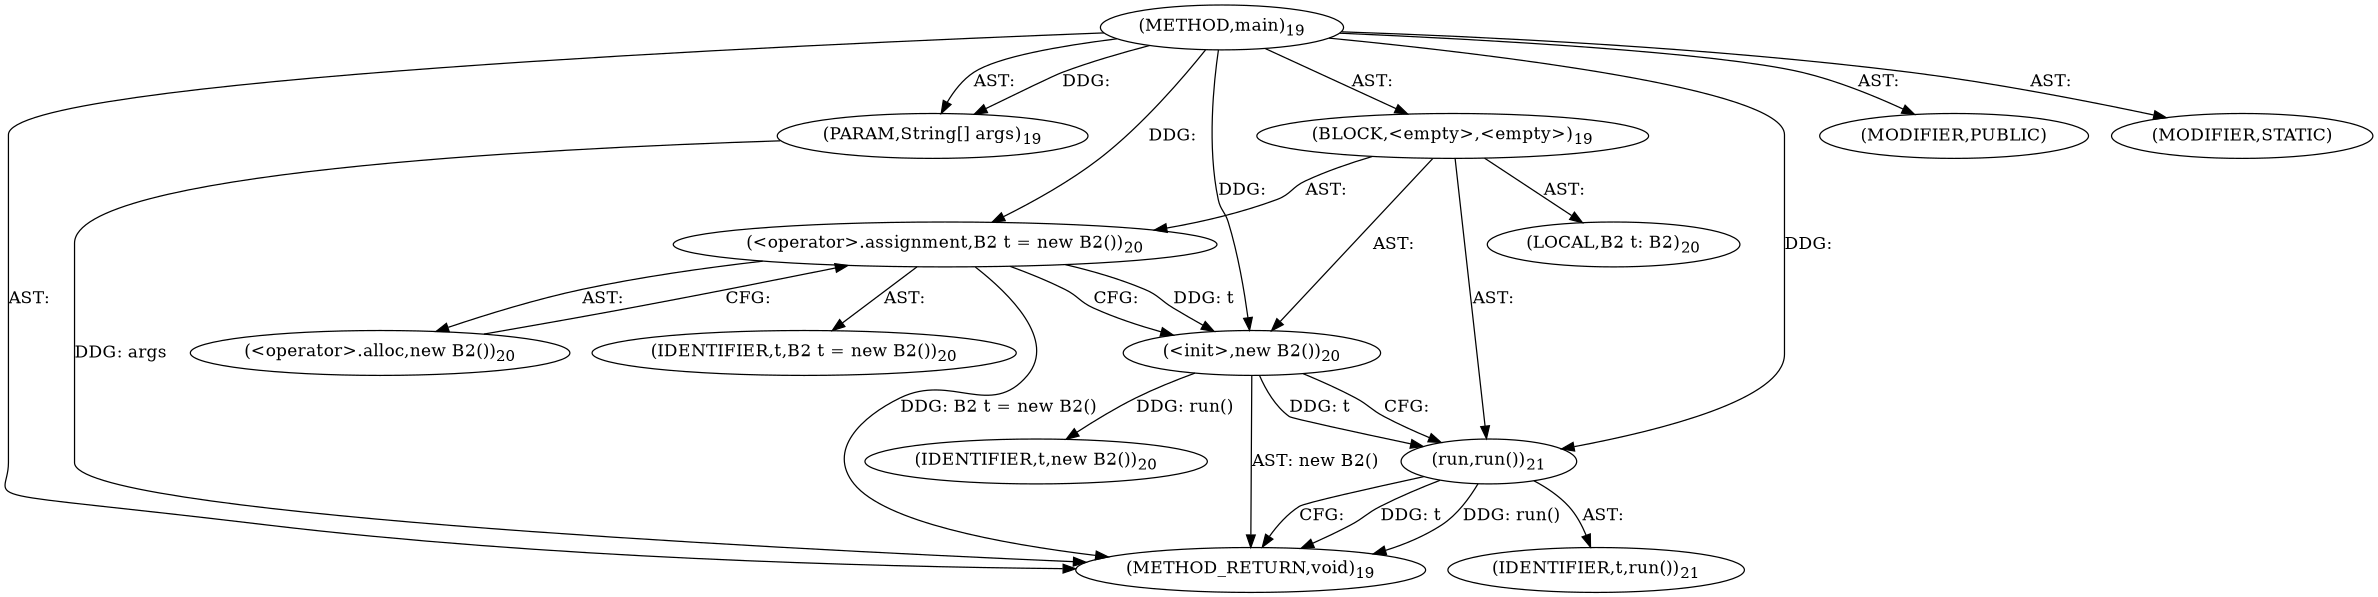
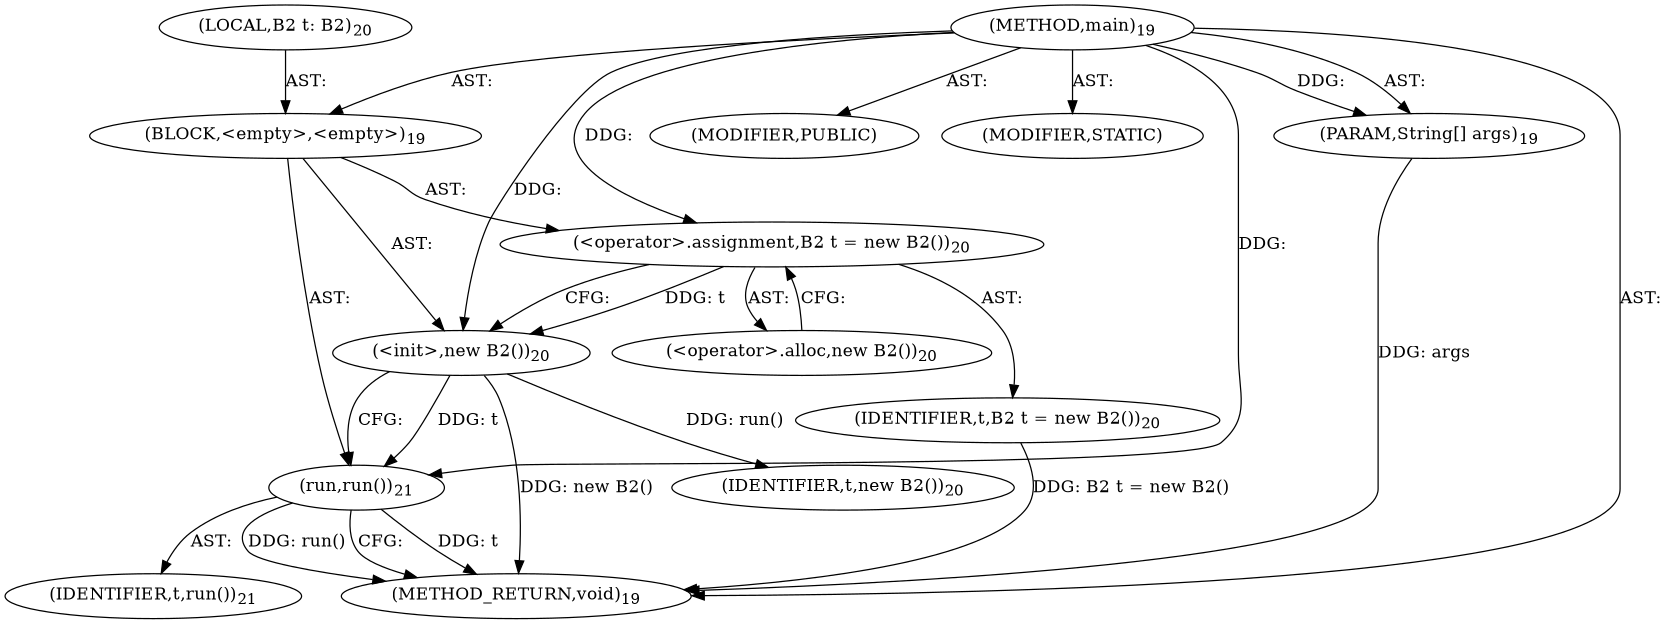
  digraph {
    n1 [label=<(METHOD,main)<SUB>19</SUB>>]
    n2 [label=<(PARAM,String[] args)<SUB>19</SUB>>]
    n3 [label=<(BLOCK,&lt;empty&gt;,&lt;empty&gt;)<SUB>19</SUB>>]
    n4 [label=<(&lt;operator&gt;.assignment,B2 t = new B2())<SUB>20</SUB>>]
    n5 [label=<(&lt;init&gt;,new B2())<SUB>20</SUB>>]
    n6 [label=<(run,run())<SUB>21</SUB>>]
    n7 [label=<(MODIFIER,PUBLIC)>]
    n8 [label=<(MODIFIER,STATIC)>]
    n9 [label=<(METHOD_RETURN,void)<SUB>19</SUB>>]
    n10 [label=<(LOCAL,B2 t: B2)<SUB>20</SUB>>]
    n11 [label=<(&lt;operator&gt;.alloc,new B2())<SUB>20</SUB>>]
    n12 [label=<(IDENTIFIER,t,B2 t = new B2())<SUB>20</SUB>>]
    n13 [label=<(IDENTIFIER,t,new B2())<SUB>20</SUB>>]
    n14 [label=<(IDENTIFIER,t,run())<SUB>21</SUB>>]
    n1 -> n2 [label="AST: "]
    n1 -> n2 [label="DDG: "]
    n1 -> n3 [label="AST: "]
    n1 -> n4 [label="DDG: "]
    n1 -> n5 [label="DDG: "]
    n1 -> n6 [label="DDG: "]
    n1 -> n7 [label="AST: "]
    n1 -> n8 [label="AST: "]
    n1 -> n9 [label="AST: "]
    n2 -> n9 [label="DDG: args"]
    n3 -> n4 [label="AST: "]
    n3 -> n5 [label="AST: "]
    n3 -> n6 [label="AST: "]
-   n3 -> n10 [label="AST: "]
+   n10 -> n3 [label="AST: "]
    n4 -> n5 [label="CFG: "]
    n4 -> n5 [label="DDG: t"]
-   n4 -> n9 [label="DDG: B2 t = new B2()"]
+   n12 -> n9 [label="DDG: B2 t = new B2()"]
    n4 -> n11 [label="AST: "]
    n4 -> n12 [label="AST: "]
    n5 -> n6 [label="CFG: "]
    n5 -> n6 [label="DDG: t"]
-   n5 -> n9 [label="AST: new B2()"]
+   n5 -> n9 [label="DDG: new B2()"]
    n5 -> n13 [label="DDG: run()"]
    n6 -> n9 [label="CFG: "]
    n6 -> n9 [label="DDG: t"]
    n6 -> n9 [label="DDG: run()"]
    n6 -> n14 [label="AST: "]
    n11 -> n4 [label="CFG: "]
  }
